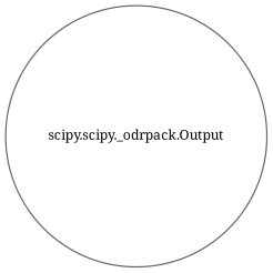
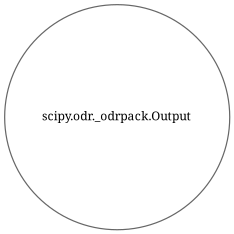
  digraph {
    rankdir=LR
    fontname="Noto Serif"
-   n1 [color=grey40 fillcolor=white fontname="Noto Serif" fontsize=10 height=0.2 label="scipy.scipy._odrpack.Output" shape=circle style=filled width=0.4]
+   n1 [color=grey40 fillcolor=white fontname="Noto Serif" fontsize=10 height=0.2 label="scipy.odr._odrpack.Output" shape=circle style=filled width=0.4]
  }
